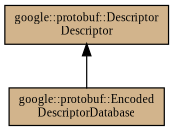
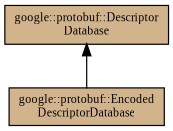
  digraph {
    fontname="Liberation Serif"
    node [color=black fillcolor=tan fontname="Liberation Serif" fontsize=10 shape=record style=filled]
    n1 [fontcolor=black height=0.2 label="google::protobuf::Encoded\lDescriptorDatabase" width=0.4]
-   n2 [height=0.2 label="google::protobuf::Descriptor\lDescriptor" width=0.4]
+   n2 [height=0.2 label="google::protobuf::Descriptor\lDatabase" width=0.4]
    n2 -> n1 [color=black dir=back fontname="Liberation Serif" fontsize=10 labelfontname=Helvetica labelfontsize=10 style=solid]
  }
